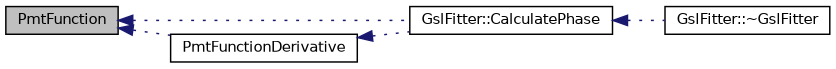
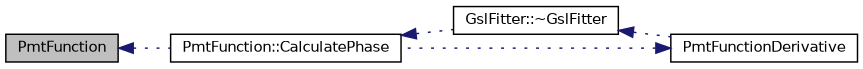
  digraph {
    rankdir=LR
    node [color=black fillcolor=white fontname=Helvetica fontsize=10 shape=record style=filled]
    edge [color=midnightblue dir=back fontname=Helvetica fontsize=10 labelfontname=Helvetica labelfontsize=10 style=dotted]
    n1 [fillcolor=grey75 fontcolor=black height=0.2 label=PmtFunction width=0.4]
-   n2 [height=0.2 label="GslFitter::CalculatePhase" width=0.4]
+   n2 [height=0.2 label="PmtFunction::CalculatePhase" width=0.4]
    n3 [height=0.2 label=PmtFunctionDerivative width=0.4]
    n4 [height=0.2 label="GslFitter::~GslFitter" width=0.4]
    n1 -> n2
-   n1 -> n3
+   n4 -> n3
    n2 -> n4
    n3 -> n2
  }
